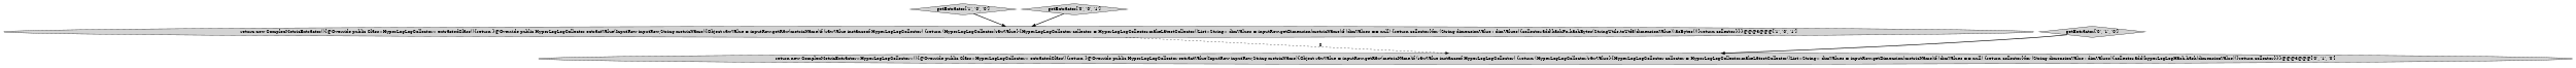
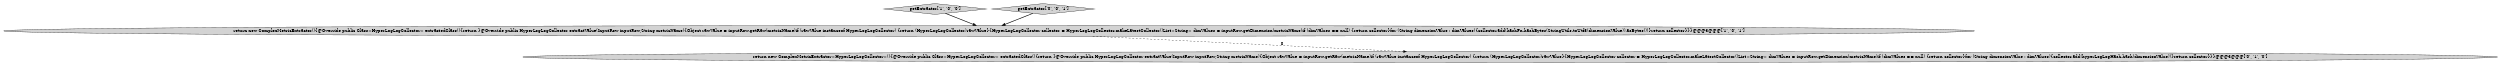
  digraph {
    fontname="DejaVu Serif"
    node [fillcolor=lightgray shape=diamond style=filled fontname="DejaVu Serif"]
    edge [style=bold fontname="DejaVu Serif"]
    n1 [label="getExtractor['1', '0', '0']"]
    n2 [label="return new ComplexMetricExtractor(){@Override public Class<HyperLogLogCollector> extractedClass(){return }@Override public HyperLogLogCollector extractValue(InputRow inputRow,String metricName){Object rawValue = inputRow.getRaw(metricName)if (rawValue instanceof HyperLogLogCollector) {return (HyperLogLogCollector)rawValue}{HyperLogLogCollector collector = HyperLogLogCollector.makeLatestCollector()List<String> dimValues = inputRow.getDimension(metricName)if (dimValues == null) {return collector}for (String dimensionValue : dimValues){collector.add(hashFn.hashBytes(StringUtils.toUtf8(dimensionValue)).asBytes())}return collector}}}@@@3@@@['1', '0', '1']" shape=ellipse]
    n3 [label="return new ComplexMetricExtractor<HyperLogLogCollector>(){@Override public Class<HyperLogLogCollector> extractedClass(){return }@Override public HyperLogLogCollector extractValue(InputRow inputRow,String metricName){Object rawValue = inputRow.getRaw(metricName)if (rawValue instanceof HyperLogLogCollector) {return (HyperLogLogCollector)rawValue}{HyperLogLogCollector collector = HyperLogLogCollector.makeLatestCollector()List<String> dimValues = inputRow.getDimension(metricName)if (dimValues == null) {return collector}for (String dimensionValue : dimValues){collector.add(hyperLogLogHash.hash(dimensionValue))}return collector}}}@@@3@@@['0', '1', '0']" shape=ellipse]
-   n4 [label="getExtractor['0', '1', '0']"]
    n5 [label="getExtractor['0', '0', '1']"]
    n1 -> n2
    n2 -> n3 [label=0 style=dashed]
-   n4 -> n3
    n5 -> n2
  }
